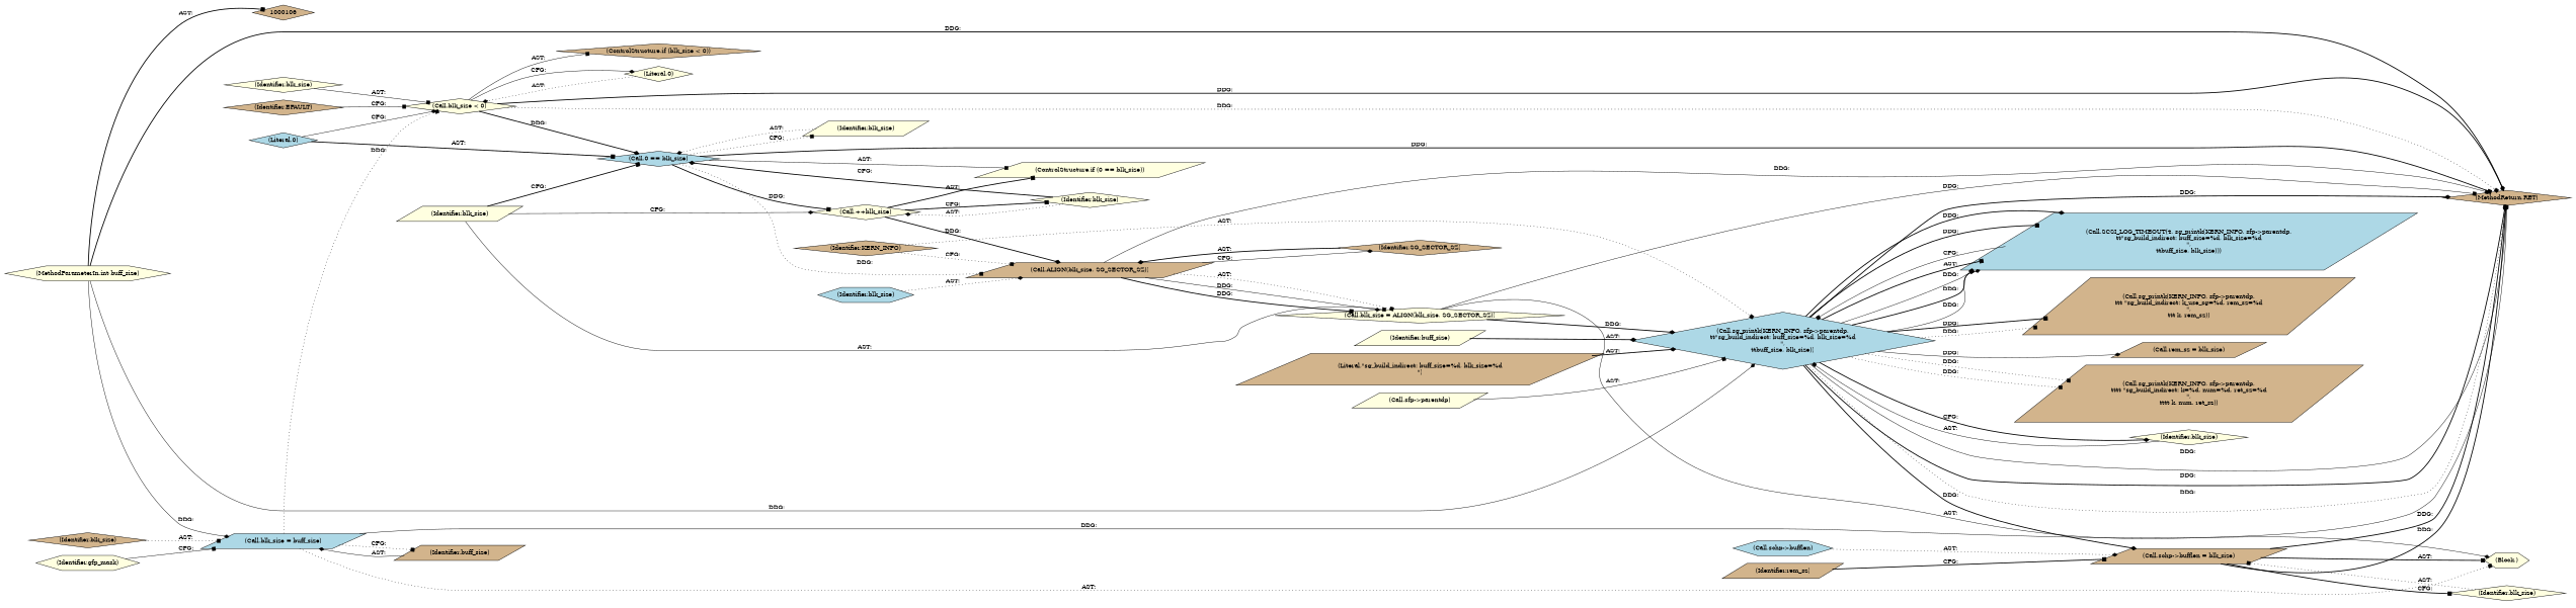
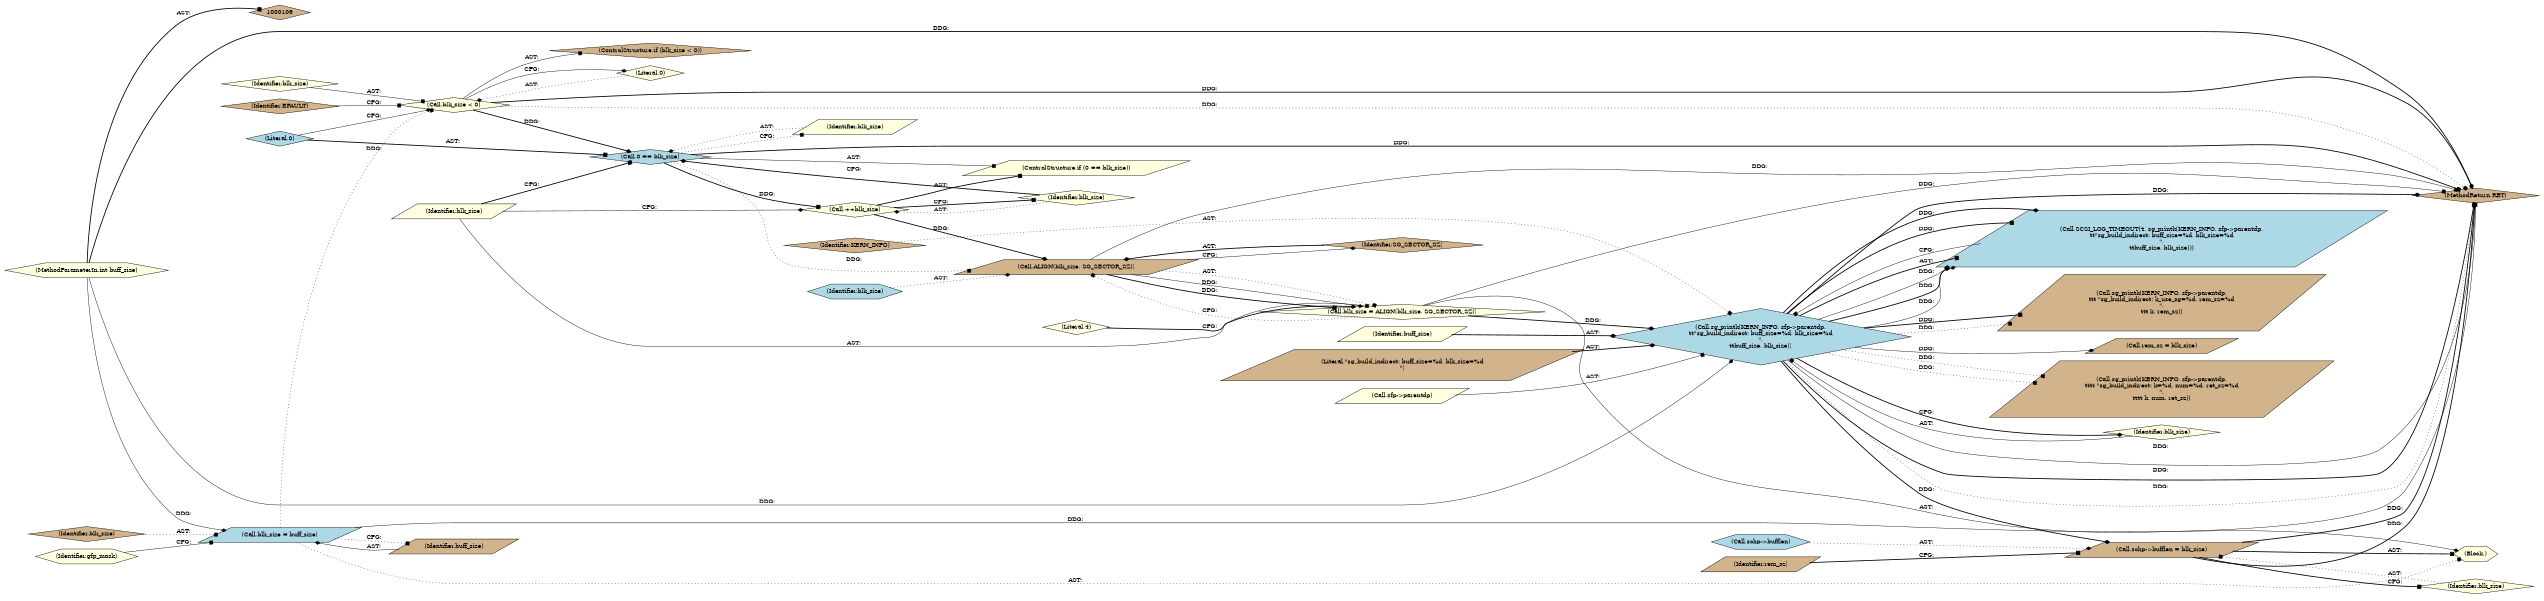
  digraph {
    rankdir=LR
    node [fillcolor=lightyellow shape=diamond style=filled]
    edge [arrowhead=box style=bold]
    n1 [fillcolor=tan label="(Call,schp->bufflen = blk_size)" shape=parallelogram]
    n2 [label="(Identifier,blk_size)"]
    n3 [fillcolor=tan label="(MethodReturn,RET)"]
    n4 [label="(Block,)" shape=hexagon]
    n5 [fillcolor=lightblue label="(Call,sg_printk(KERN_INFO, sfp->parentdp,\n\t\t\"sg_build_indirect: buff_size=%d, blk_size=%d\n\",\n\t\tbuff_size, blk_size))"]
    n6 [fillcolor=tan label="(Call,sg_printk(KERN_INFO, sfp->parentdp,\n\t\t\t\t \"sg_build_indirect: k=%d, num=%d, ret_sz=%d\n\",\n\t\t\t\t k, num, ret_sz))" shape=parallelogram]
    n7 [label="(Identifier,blk_size)"]
    n8 [fillcolor=lightblue label="(Call,SCSI_LOG_TIMEOUT(4, sg_printk(KERN_INFO, sfp->parentdp,\n\t\t\"sg_build_indirect: buff_size=%d, blk_size=%d\n\",\n\t\tbuff_size, blk_size)))" shape=parallelogram]
    n9 [fillcolor=tan label="(Call,sg_printk(KERN_INFO, sfp->parentdp,\n\t\t\t \"sg_build_indirect: k_use_sg=%d, rem_sz=%d\n\",\n\t\t\t k, rem_sz))" shape=parallelogram]
    n10 [fillcolor=tan label="(Call,rem_sz = blk_size)" shape=parallelogram]
    n11 [label="(MethodParameterIn,int buff_size)" shape=hexagon]
    n12 [fillcolor=lightblue label="(Call,blk_size = buff_size)" shape=parallelogram]
    1000106 [fillcolor=tan]
    n14 [label="(Call,blk_size < 0)"]
    n15 [fillcolor=tan label="(Identifier,buff_size)" shape=parallelogram]
    n16 [label="(Call,blk_size = ALIGN(blk_size, SG_SECTOR_SZ))"]
    n17 [fillcolor=tan label="(Call,ALIGN(blk_size, SG_SECTOR_SZ))" shape=parallelogram]
    n18 [fillcolor=tan label="(Identifier,SG_SECTOR_SZ)"]
    n19 [label="(Call,++blk_size)"]
    n20 [label="(Identifier,blk_size)"]
    n21 [label="(ControlStructure,if (0 == blk_size))" shape=parallelogram]
    n22 [fillcolor=lightblue label="(Call,0 == blk_size)"]
    n23 [label="(Identifier,blk_size)" shape=parallelogram]
    n24 [label="(Literal,0)"]
    n25 [fillcolor=tan label="(ControlStructure,if (blk_size < 0))"]
    n26 [label="(Identifier,buff_size)" shape=parallelogram]
    n27 [fillcolor=lightblue label="(Identifier,blk_size)" shape=hexagon]
    n28 [fillcolor=tan label="(Identifier,KERN_INFO)"]
    n29 [fillcolor=tan label="(Identifier,rem_sz)" shape=parallelogram]
    n30 [fillcolor=tan label="(Identifier,EFAULT)"]
    n31 [fillcolor=tan label="(Identifier,blk_size)"]
    n32 [label="(Identifier,blk_size)"]
    n33 [fillcolor=lightblue label="(Call,schp->bufflen)" shape=hexagon]
    n34 [fillcolor=tan label="(Literal,\"sg_build_indirect: buff_size=%d, blk_size=%d\n\")" shape=parallelogram]
    n35 [label="(Call,sfp->parentdp)" shape=parallelogram]
    n36 [fillcolor=lightblue label="(Literal,0)"]
+   n37 [label="(Literal,4)"]
    n38 [label="(Identifier,gfp_mask)" shape=hexagon]
    n39 [label="(Identifier,blk_size)" shape=parallelogram]
    n1 -> n2 [label="CFG: "]
    n1 -> n3 [label="DDG: "]
    n1 -> n3 [arrowhead=diamond label="DDG: "]
    n1 -> n4 [label="AST: "]
    n2 -> n1 [label="AST: " style=dotted]
    n5 -> n1 [arrowhead=diamond label="DDG: "]
    n5 -> n3 [label="DDG: " style=dotted]
    n5 -> n3 [arrowhead=diamond label="DDG: "]
    n5 -> n3 [label="DDG: " style=solid]
    n5 -> n3 [arrowhead=diamond label="DDG: "]
    n5 -> n6 [label="DDG: " style=dotted]
    n5 -> n6 [label="DDG: " style=dotted]
    n5 -> n7 [arrowhead=diamond label="CFG: "]
    n5 -> n8 [label="AST: "]
    n5 -> n8 [arrowhead=diamond label="DDG: " style=solid]
    n5 -> n8 [label="DDG: "]
    n5 -> n8 [label="DDG: " style=solid]
    n5 -> n8 [arrowhead=diamond label="DDG: "]
    n5 -> n8 [label="DDG: "]
    n5 -> n9 [label="DDG: "]
    n5 -> n9 [label="DDG: " style=dotted]
    n5 -> n10 [arrowhead=diamond label="DDG: " style=solid]
    n7 -> n5 [label="AST: " style=solid]
    n8 -> n5 [label="CFG: " style=solid]
    n11 -> n3 [arrowhead=diamond label="DDG: "]
    n11 -> n5 [arrowhead=diamond label="DDG: " style=solid]
    n11 -> n12 [arrowhead=diamond label="DDG: " style=solid]
    n11 -> 1000106 [label="AST: "]
    n12 -> n3 [label="DDG: " style=solid]
    n12 -> n4 [label="AST: " style=dotted]
    n12 -> n14 [label="DDG: " style=dotted]
    n12 -> n15 [label="CFG: " style=dotted]
    n14 -> n3 [arrowhead=diamond label="DDG: "]
    n14 -> n3 [label="DDG: " style=dotted]
    n14 -> n22 [arrowhead=diamond label="DDG: "]
    n14 -> n24 [arrowhead=diamond label="CFG: " style=solid]
    n14 -> n25 [label="AST: " style=solid]
    n15 -> n12 [arrowhead=diamond label="AST: " style=solid]
    n16 -> n3 [label="DDG: " style=solid]
    n16 -> n4 [arrowhead=diamond label="AST: " style=solid]
    n16 -> n5 [arrowhead=diamond label="DDG: "]
-   n28 -> n17 [label="CFG: " style=dotted]
+   n16 -> n17 [label="CFG: " style=dotted]
    n17 -> n3 [label="DDG: " style=solid]
    n17 -> n16 [label="AST: " style=dotted]
    n17 -> n16 [arrowhead=diamond label="DDG: " style=solid]
    n17 -> n16 [label="DDG: "]
    n17 -> n18 [arrowhead=diamond label="CFG: " style=solid]
    n18 -> n17 [arrowhead=diamond label="AST: "]
    n19 -> n17 [arrowhead=diamond label="DDG: "]
    n19 -> n20 [label="CFG: "]
    n19 -> n21 [label="AST: "]
    n20 -> n19 [arrowhead=diamond label="AST: " style=dotted]
    n20 -> n22 [arrowhead=diamond label="CFG: "]
    n22 -> n3 [label="DDG: "]
    n22 -> n17 [label="DDG: " style=dotted]
    n22 -> n19 [label="DDG: "]
    n22 -> n21 [label="AST: " style=solid]
    n22 -> n23 [label="CFG: " style=dotted]
    n23 -> n22 [arrowhead=diamond label="AST: " style=dotted]
    n24 -> n14 [arrowhead=diamond label="AST: " style=dotted]
    n26 -> n5 [arrowhead=diamond label="AST: "]
    n27 -> n17 [arrowhead=diamond label="AST: " style=dotted]
    n28 -> n5 [label="AST: " style=dotted]
    n29 -> n1 [label="CFG: "]
    n30 -> n14 [label="CFG: " style=solid]
    n31 -> n12 [label="AST: " style=dotted]
    n32 -> n14 [label="AST: " style=solid]
    n33 -> n1 [arrowhead=diamond label="AST: " style=dotted]
    n34 -> n5 [arrowhead=diamond label="AST: "]
    n35 -> n5 [label="AST: " style=solid]
    n36 -> n14 [arrowhead=diamond label="CFG: " style=solid]
    n36 -> n22 [label="AST: "]
+   n37 -> n16 [arrowhead=diamond label="CFG: "]
    n38 -> n12 [label="CFG: " style=solid]
    n39 -> n16 [label="AST: " style=solid]
    n39 -> n19 [arrowhead=diamond label="CFG: " style=solid]
    n39 -> n22 [label="CFG: "]
  }
